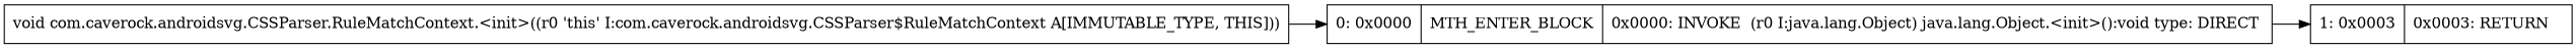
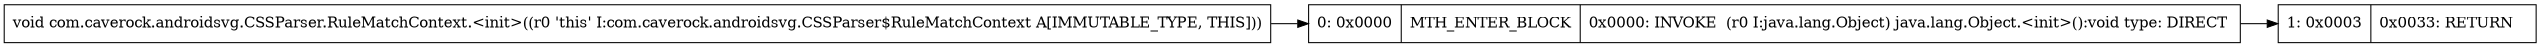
  digraph {
    rankdir=LR
    node [shape=record]
    n1 [label="{0\:\ 0x0000|MTH_ENTER_BLOCK\l|0x0000: INVOKE  (r0 I:java.lang.Object) java.lang.Object.\<init\>():void type: DIRECT \l}"]
-   n2 [label="{1\:\ 0x0003|0x0003: RETURN   \l}"]
+   n2 [label="{1\:\ 0x0003|0x0033: RETURN   \l}"]
    n3 [label="{void com.caverock.androidsvg.CSSParser.RuleMatchContext.\<init\>((r0 'this' I:com.caverock.androidsvg.CSSParser$RuleMatchContext A[IMMUTABLE_TYPE, THIS])) }"]
    n1 -> n2
    n3 -> n1
  }
